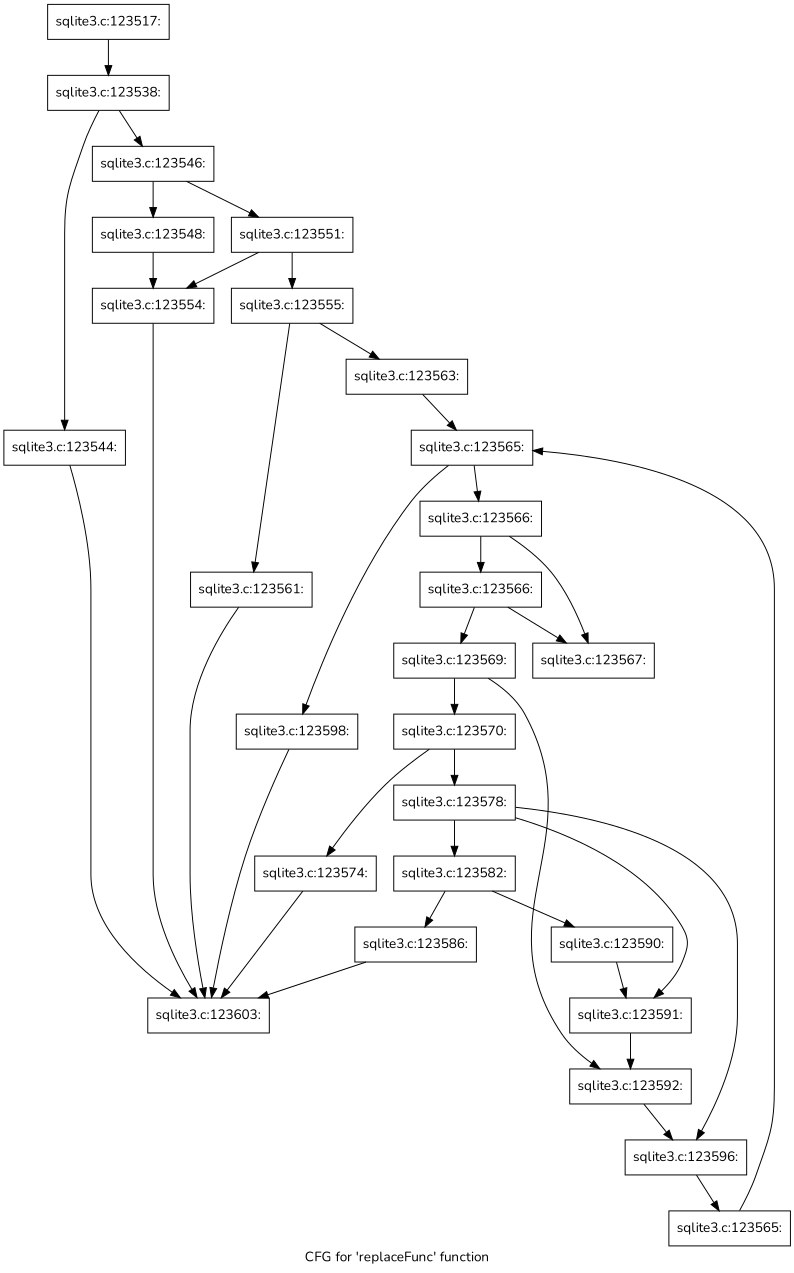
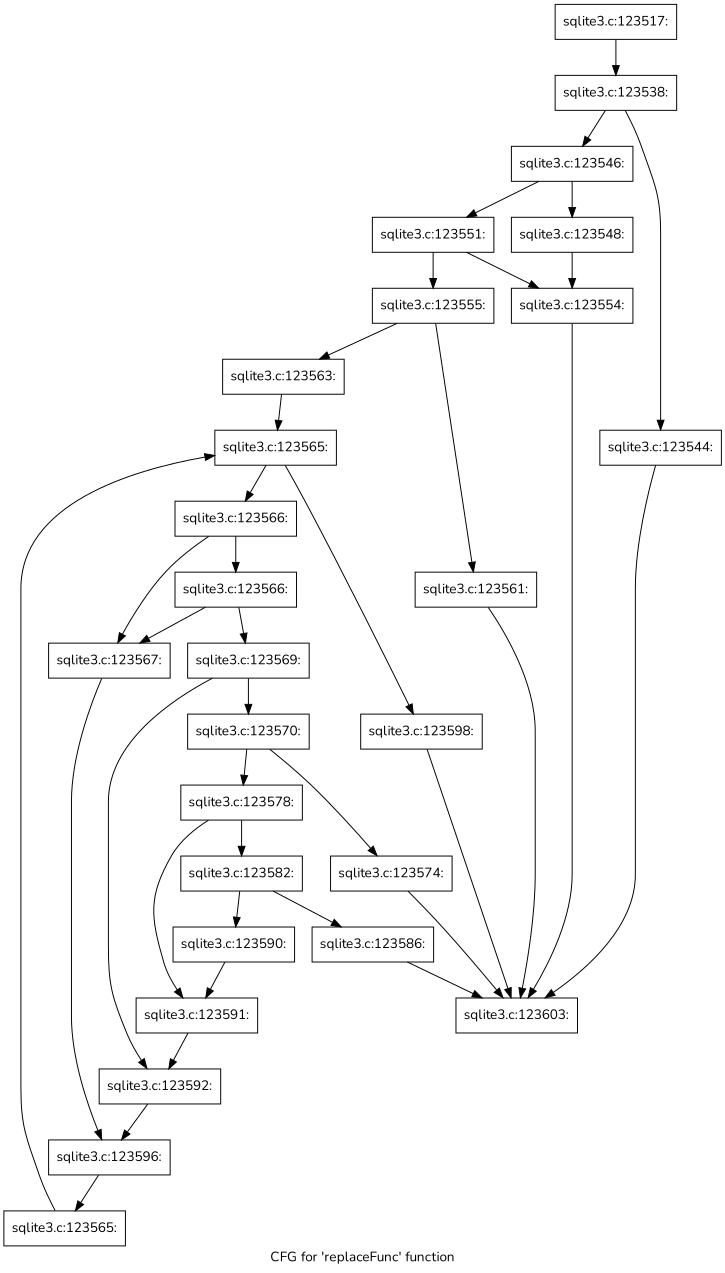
  digraph {
    fontname=Nunito
    label="CFG for 'replaceFunc' function"
    node [fontname=Nunito shape=record]
    edge [fontname=Nunito]
    n1 [label="{sqlite3.c:123517:}"]
    n2 [label="{sqlite3.c:123538:}"]
    n3 [label="{sqlite3.c:123544:}"]
    n4 [label="{sqlite3.c:123546:}"]
    n5 [label="{sqlite3.c:123603:}"]
    n6 [label="{sqlite3.c:123548:}"]
    n7 [label="{sqlite3.c:123551:}"]
    n8 [label="{sqlite3.c:123554:}"]
    n9 [label="{sqlite3.c:123555:}"]
    n10 [label="{sqlite3.c:123561:}"]
    n11 [label="{sqlite3.c:123563:}"]
    n12 [label="{sqlite3.c:123565:}"]
    n13 [label="{sqlite3.c:123566:}"]
    n14 [label="{sqlite3.c:123598:}"]
    n15 [label="{sqlite3.c:123567:}"]
    n16 [label="{sqlite3.c:123566:}"]
    n17 [label="{sqlite3.c:123596:}"]
    n18 [label="{sqlite3.c:123569:}"]
    n19 [label="{sqlite3.c:123565:}"]
    n20 [label="{sqlite3.c:123570:}"]
    n21 [label="{sqlite3.c:123592:}"]
    n22 [label="{sqlite3.c:123574:}"]
    n23 [label="{sqlite3.c:123578:}"]
    n24 [label="{sqlite3.c:123582:}"]
    n25 [label="{sqlite3.c:123591:}"]
    n26 [label="{sqlite3.c:123586:}"]
    n27 [label="{sqlite3.c:123590:}"]
    n1 -> n2
    n2 -> n3
    n2 -> n4
    n3 -> n5
    n4 -> n6
    n4 -> n7
    n6 -> n8
    n7 -> n8
    n7 -> n9
    n8 -> n5
    n9 -> n10
    n9 -> n11
    n10 -> n5
    n11 -> n12
    n12 -> n13
    n12 -> n14
    n13 -> n15
    n13 -> n16
    n14 -> n5
-   n23 -> n17
+   n15 -> n17
    n16 -> n15
    n16 -> n18
    n17 -> n19
    n18 -> n20
    n18 -> n21
    n19 -> n12
    n20 -> n22
    n20 -> n23
    n21 -> n17
    n22 -> n5
    n23 -> n24
    n23 -> n25
    n24 -> n26
    n24 -> n27
    n25 -> n21
    n26 -> n5
    n27 -> n25
  }
